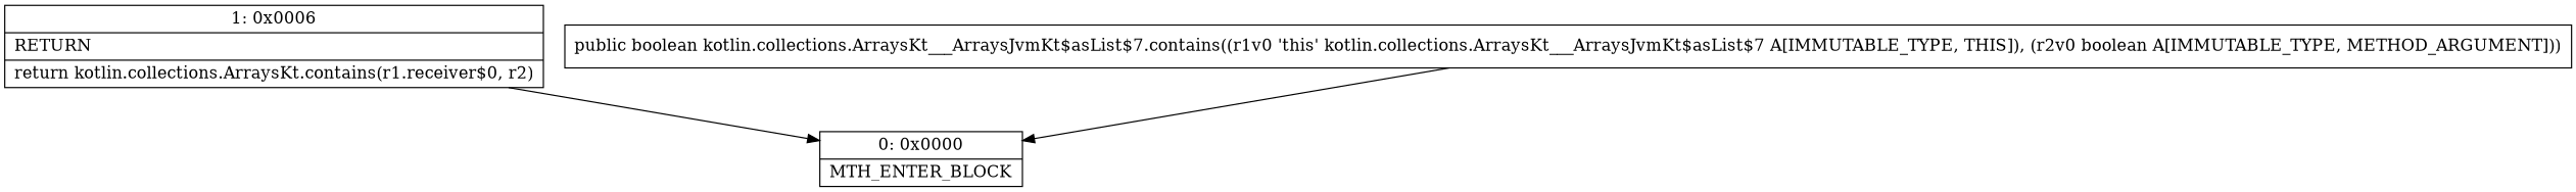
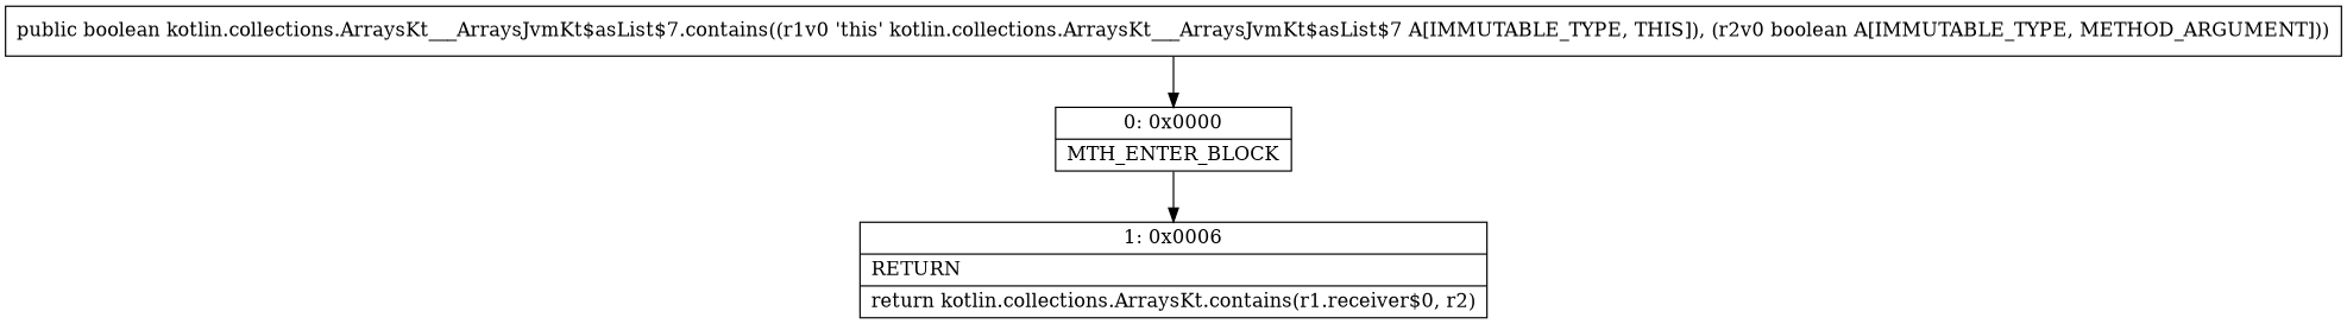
  digraph {
    node [shape=record]
    n1 [label="{0\:\ 0x0000|MTH_ENTER_BLOCK\l}"]
    n2 [label="{1\:\ 0x0006|RETURN\l|return kotlin.collections.ArraysKt.contains(r1.receiver$0, r2)\l}"]
    n3 [label="{public boolean kotlin.collections.ArraysKt___ArraysJvmKt$asList$7.contains((r1v0 'this' kotlin.collections.ArraysKt___ArraysJvmKt$asList$7 A[IMMUTABLE_TYPE, THIS]), (r2v0 boolean A[IMMUTABLE_TYPE, METHOD_ARGUMENT])) }"]
-   n2 -> n1
+   n1 -> n2
    n3 -> n1
  }
